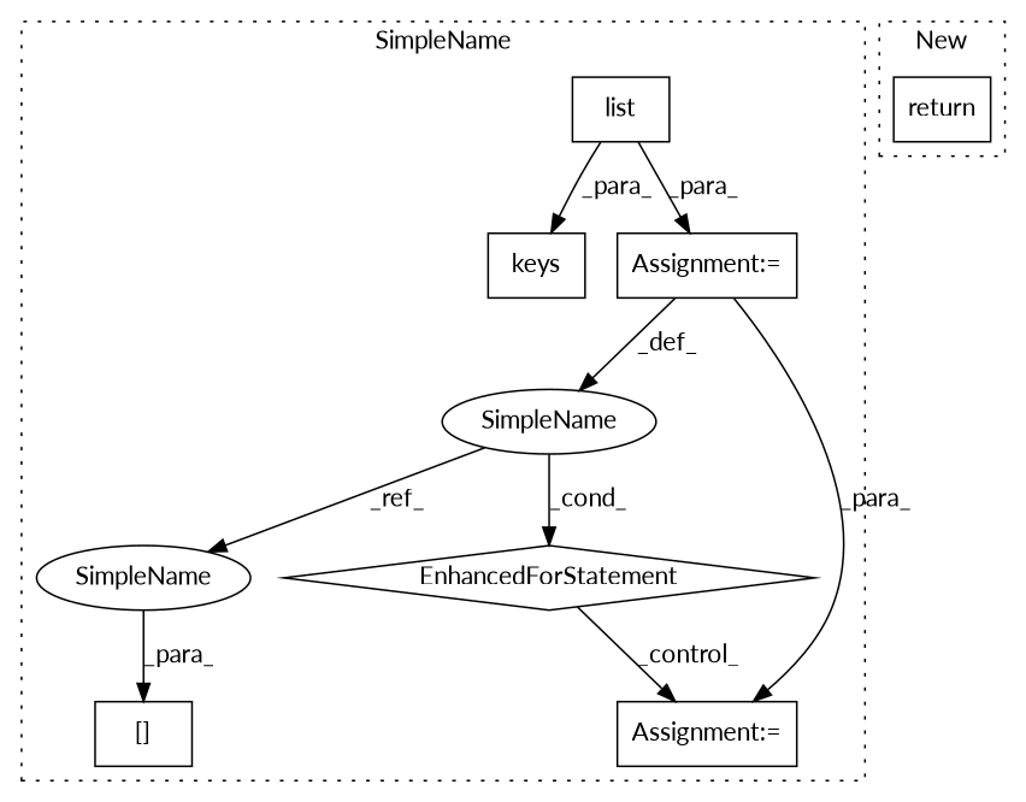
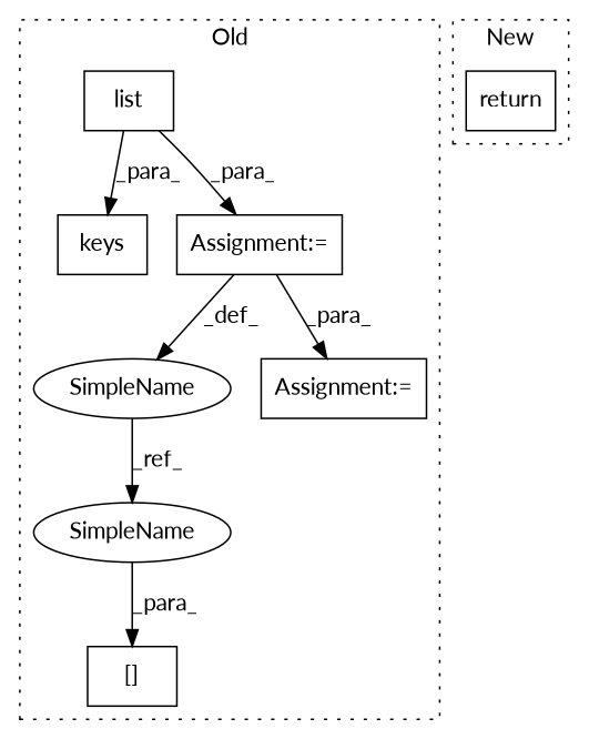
  digraph {
    fontname=Lato
    node [a=32 fontname=Lato l=1 shape=box]
    edge [fontname=Lato]
    n1 [l=6 label=keys s=906]
    n2 [a=7 label="Assignment:=" s=884]
-   n3 [a=70 l="53,2" label=EnhancedForStatement s="919,986" shape=diamond]
    n4 [a=2 l="16,1" label="[]" s="1002,1021"]
    n5 [a=42 l=3 label=SimpleName s=976 shape=ellipse]
    n6 [a=7 label="Assignment:=" s=1088]
    n7 [l="5,1" label=list s="885,912"]
    n8 [a=42 l=3 label=SimpleName s=1018 shape=ellipse]
    n9 [a=41 l=7 label=return s=962]
    subgraph cluster_1 {
-     label=SimpleName
+     label=Old
      style=dotted
      n1
      n2
-     n3
      n4
      n5
      n6
      n7
      n8
    }
    subgraph cluster_2 {
      label=New
      style=dotted
      n9
    }
    n2 -> n5 [label=_def_]
    n2 -> n6 [label=_para_]
-   n3 -> n6 [label=_control_]
-   n5 -> n3 [label=_cond_]
    n5 -> n8 [label=_ref_]
    n7 -> n1 [label=_para_]
    n7 -> n2 [label=_para_]
    n8 -> n4 [label=_para_]
  }
